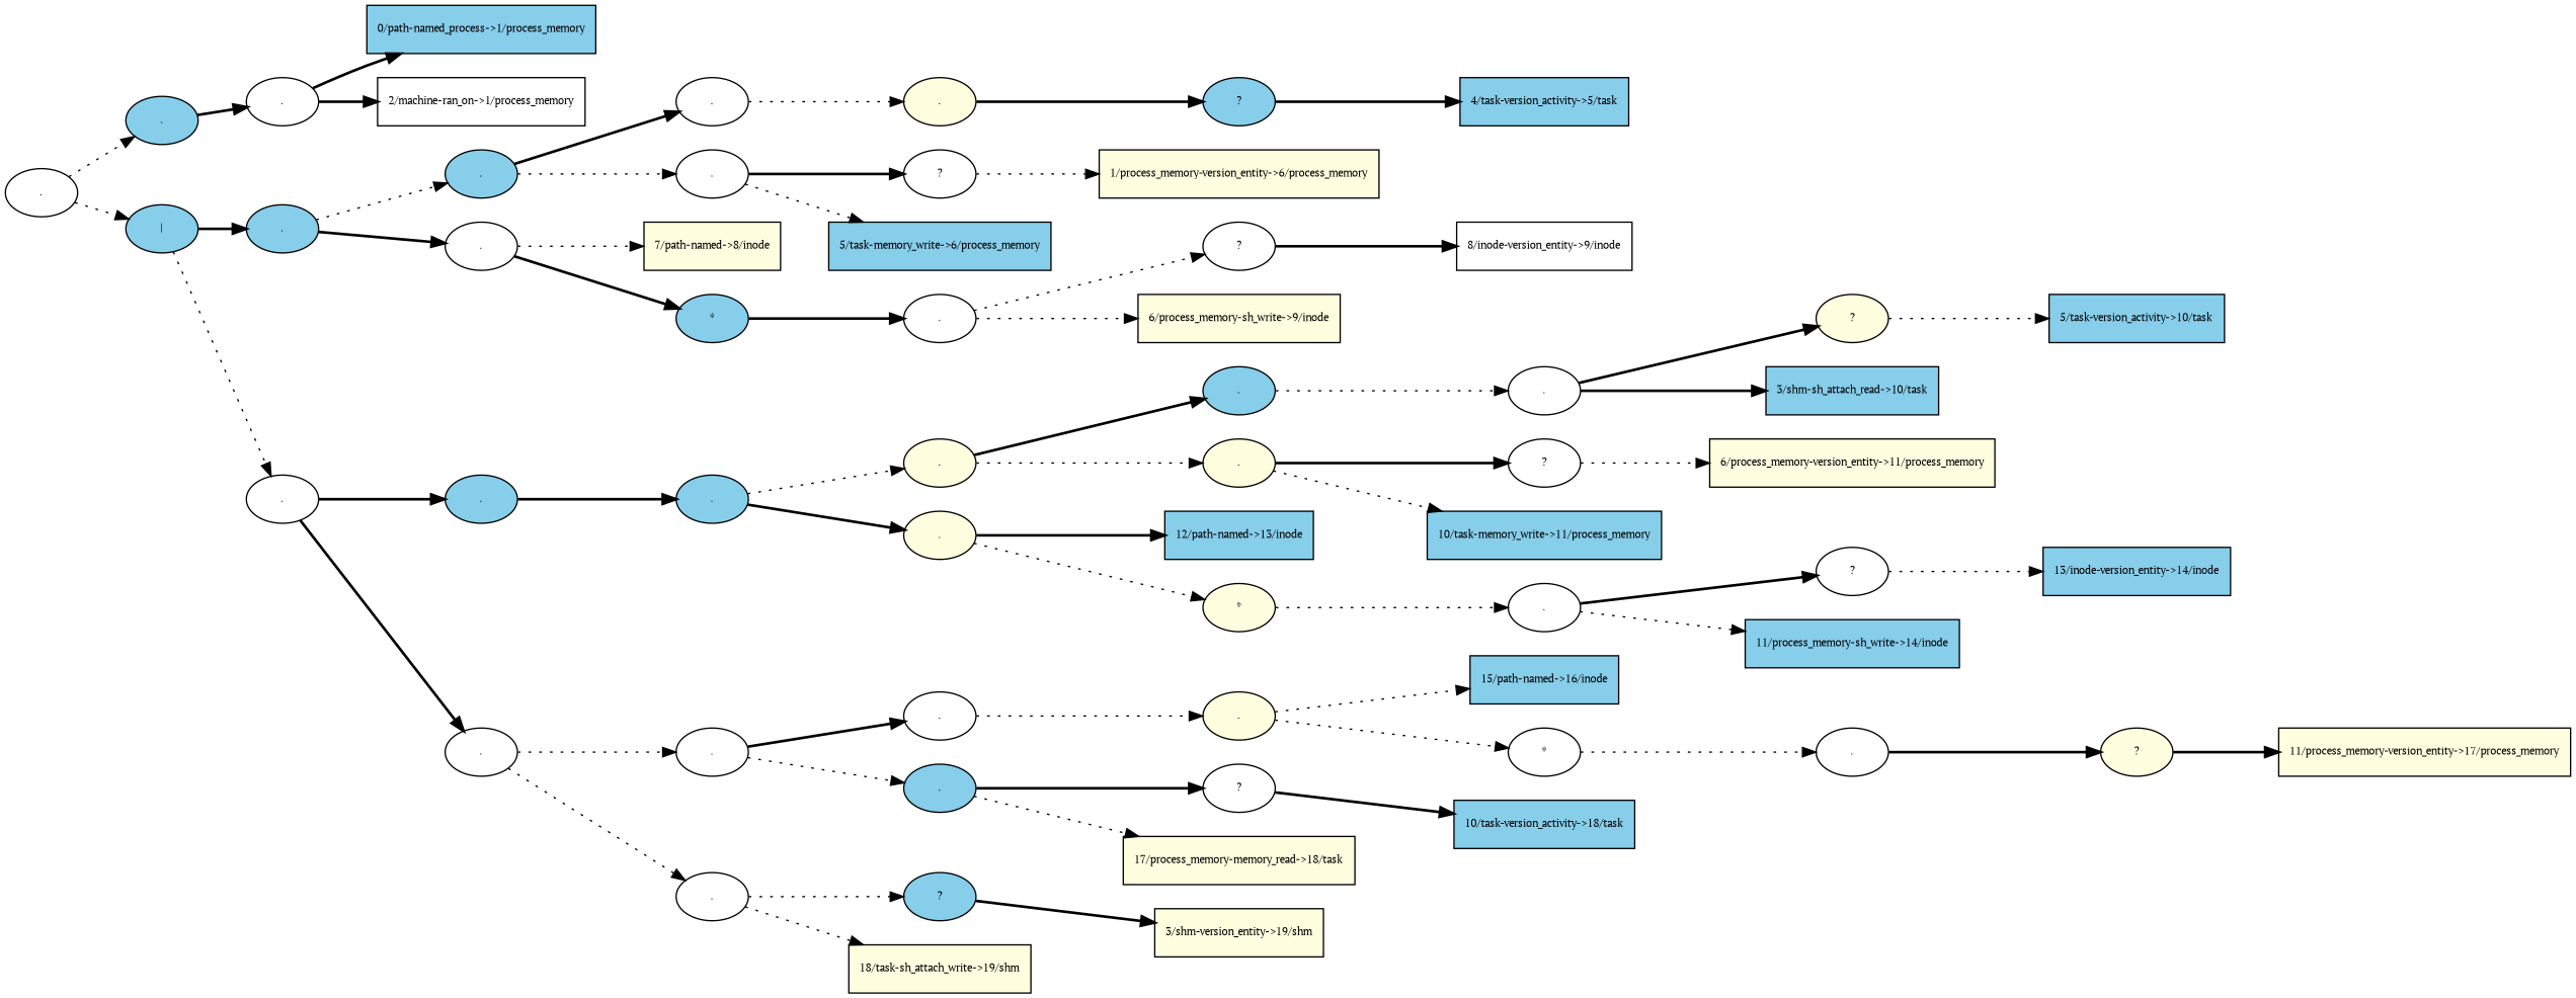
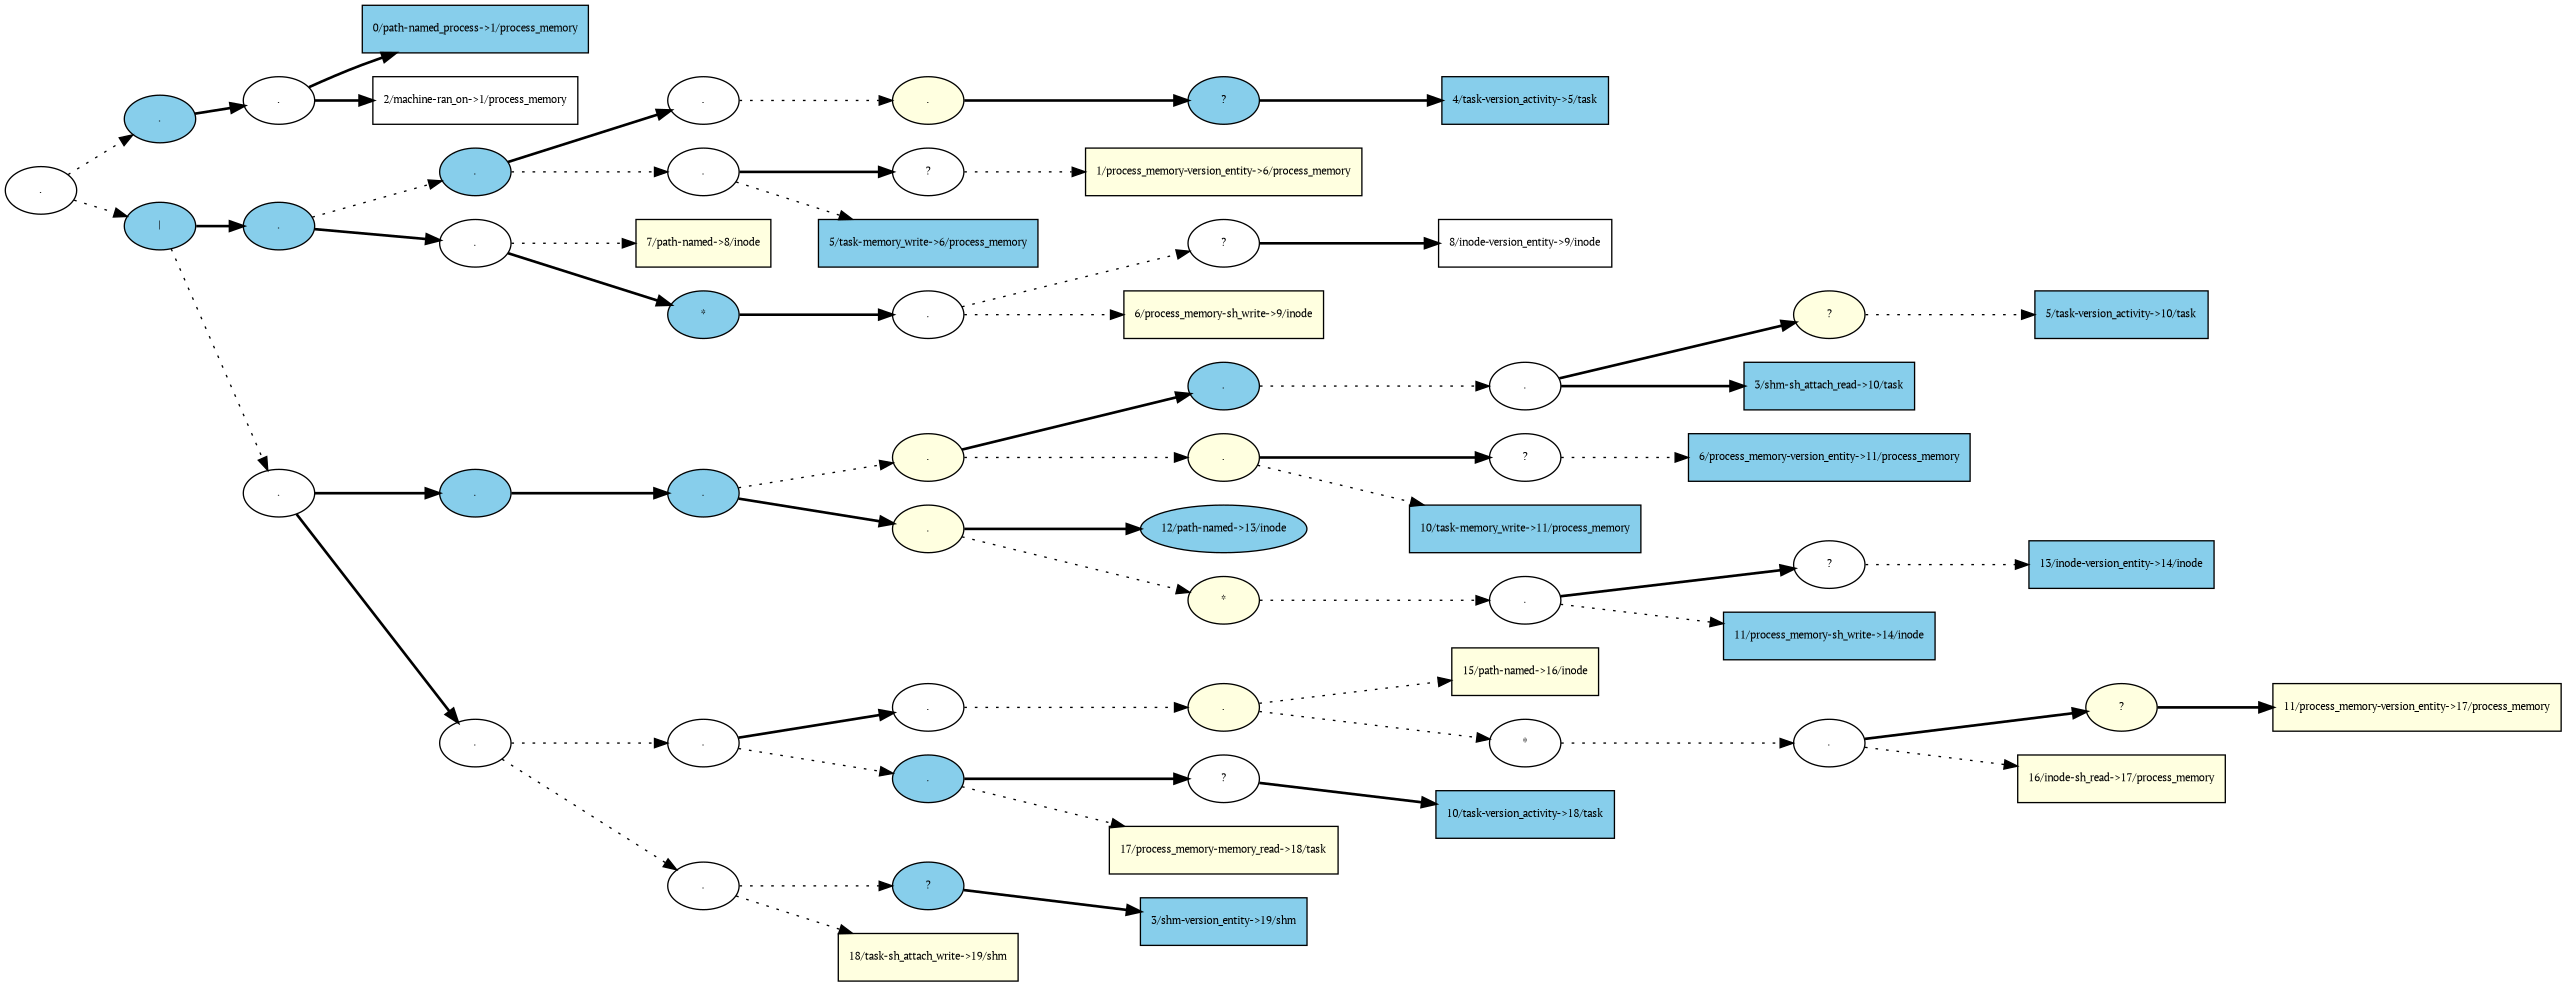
  digraph {
    fontname="PT Serif"
    rankdir=LR
    node [fillcolor=skyblue fontname="PT Serif" fontsize=8 shape=ellipse style=filled]
    edge [color="#000000" fontname="PT Serif" fontsize=8 style=dotted]
    n1 [fillcolor=white label="."]
    n2 [label="."]
    n3 [label="|"]
    n4 [fillcolor=white label="."]
    n5 [label="."]
    n6 [fillcolor=white label="."]
    n7 [label="0/path-named_process->1/process_memory" shape=rectangle]
    n8 [fillcolor=white label="2/machine-ran_on->1/process_memory" shape=rectangle]
    n9 [label="."]
    n10 [fillcolor=white label="."]
    n11 [label="."]
    n12 [fillcolor=white label="."]
    n13 [fillcolor=white label="."]
    n14 [fillcolor=white label="."]
    n15 [fillcolor=lightyellow label="7/path-named->8/inode" shape=rectangle]
    n16 [label="*"]
    n17 [fillcolor=lightyellow label="."]
    n18 [fillcolor=white label="?"]
    n19 [label="5/task-memory_write->6/process_memory" shape=rectangle]
    n20 [label="?"]
    n21 [label="4/task-version_activity->5/task" shape=rectangle]
    n22 [fillcolor=lightyellow label="1/process_memory-version_entity->6/process_memory" shape=rectangle]
    n23 [fillcolor=white label="."]
    n24 [fillcolor=white label="?"]
    n25 [fillcolor=lightyellow label="6/process_memory-sh_write->9/inode" shape=rectangle]
    n26 [fillcolor=white label="8/inode-version_entity->9/inode" shape=rectangle]
    n27 [label="."]
    n28 [fillcolor=white label="."]
    n29 [fillcolor=white label="."]
    n30 [fillcolor=lightyellow label="."]
    n31 [fillcolor=lightyellow label="."]
    n32 [label="."]
    n33 [fillcolor=lightyellow label="."]
-   n34 [label="12/path-named->13/inode" shape=rectangle]
+   n34 [label="12/path-named->13/inode"]
    n35 [fillcolor=lightyellow label="*"]
    n36 [fillcolor=white label="."]
    n37 [fillcolor=white label="?"]
    n38 [label="10/task-memory_write->11/process_memory" shape=rectangle]
    n39 [fillcolor=lightyellow label="?"]
    n40 [label="3/shm-sh_attach_read->10/task" shape=rectangle]
    n41 [label="5/task-version_activity->10/task" shape=rectangle]
-   n42 [fillcolor=lightyellow label="6/process_memory-version_entity->11/process_memory" shape=rectangle]
+   n42 [label="6/process_memory-version_entity->11/process_memory" shape=rectangle]
    n43 [fillcolor=white label="."]
    n44 [fillcolor=white label="?"]
    n45 [label="11/process_memory-sh_write->14/inode" shape=rectangle]
    n46 [label="13/inode-version_entity->14/inode" shape=rectangle]
    n47 [fillcolor=white label="."]
    n48 [label="."]
    n49 [label="?"]
    n50 [fillcolor=lightyellow label="18/task-sh_attach_write->19/shm" shape=rectangle]
    n51 [fillcolor=lightyellow label="."]
    n52 [fillcolor=white label="?"]
    n53 [fillcolor=lightyellow label="17/process_memory-memory_read->18/task" shape=rectangle]
-   n54 [label="15/path-named->16/inode" shape=rectangle]
+   n54 [fillcolor=lightyellow label="15/path-named->16/inode" shape=rectangle]
    n55 [fillcolor=white label="*"]
    n56 [fillcolor=white label="."]
    n57 [fillcolor=lightyellow label="?"]
+   n58 [fillcolor=lightyellow label="16/inode-sh_read->17/process_memory" shape=rectangle]
    n59 [fillcolor=lightyellow label="11/process_memory-version_entity->17/process_memory" shape=rectangle]
    n60 [label="10/task-version_activity->18/task" shape=rectangle]
-   n61 [fillcolor=lightyellow label="3/shm-version_entity->19/shm" shape=rectangle]
+   n61 [label="3/shm-version_entity->19/shm" shape=rectangle]
    n1 -> n2
    n1 -> n3
    n2 -> n4 [style=bold]
    n3 -> n5 [style=bold]
    n3 -> n6
    n4 -> n7 [style=bold]
    n4 -> n8 [style=bold]
    n5 -> n9
    n5 -> n10 [style=bold]
    n6 -> n11 [style=bold]
    n6 -> n12 [style=bold]
    n9 -> n13 [style=bold]
    n9 -> n14
    n10 -> n15
    n10 -> n16 [style=bold]
    n11 -> n27 [style=bold]
    n12 -> n28
    n12 -> n29
    n13 -> n17
    n14 -> n18 [style=bold]
    n14 -> n19
    n16 -> n23 [style=bold]
    n17 -> n20 [style=bold]
    n18 -> n22
    n20 -> n21 [style=bold]
    n23 -> n24
    n23 -> n25
    n24 -> n26 [style=bold]
    n27 -> n30
    n27 -> n31 [style=bold]
    n28 -> n47 [style=bold]
    n28 -> n48
    n29 -> n49
    n29 -> n50
    n30 -> n32 [style=bold]
    n30 -> n33
    n31 -> n34 [style=bold]
    n31 -> n35
    n32 -> n36
    n33 -> n37 [style=bold]
    n33 -> n38
    n35 -> n43
    n36 -> n39 [style=bold]
    n36 -> n40 [style=bold]
    n37 -> n42
    n39 -> n41
    n43 -> n44 [style=bold]
    n43 -> n45
    n44 -> n46
    n47 -> n51
    n48 -> n52 [style=bold]
    n48 -> n53
    n49 -> n61 [style=bold]
    n51 -> n54
    n51 -> n55
    n52 -> n60 [style=bold]
    n55 -> n56
    n56 -> n57 [style=bold]
+   n56 -> n58
    n57 -> n59 [style=bold]
  }
